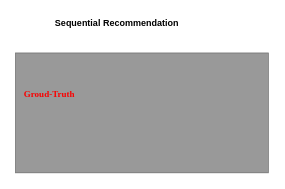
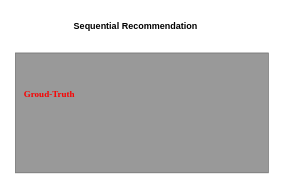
  <mxCell id="0" />
  <mxCell id="1" parent="0" />
- <mxCell id="2" value="Sequential Recommendation" style="text;html=1;align=center;verticalAlign=middle;resizable=0;points=[];autosize=1;strokeColor=none;fillColor=none;fontStyle=1" vertex="1" parent="1"><mxGeometry x="65" y="15" width="180" height="30" as="geometry" /></mxCell>
+ <mxCell id="2" value="Sequential Recommendation" style="text;html=1;align=center;verticalAlign=middle;resizable=0;points=[];autosize=1;strokeColor=none;fillColor=none;fontStyle=1" vertex="1" parent="1"><mxGeometry x="90" y="20" width="180" height="30" as="geometry" /></mxCell>
  <mxCell id="3" value="" style="rounded=0;whiteSpace=wrap;html=1;gradientColor=light-dark(#FFEFD5,#E6F7FF);gradientDirection=south;strokeColor=default;fillColor=default;shadow=0;opacity=40;" vertex="1" parent="1"><mxGeometry x="20" y="70" width="337.5" height="160" as="geometry" /></mxCell>
  <mxCell id="4" value="Groud-Truth" style="text;html=1;align=center;verticalAlign=middle;resizable=0;points=[];autosize=1;strokeColor=none;fillColor=none;fontStyle=1;fontColor=light-dark(#fa0000, #ededed);fontFamily=Times New Roman;" vertex="1" parent="1"><mxGeometry x="25" y="110" width="80" height="30" as="geometry" /></mxCell>
